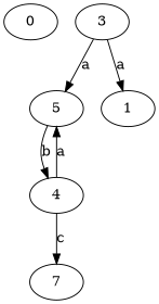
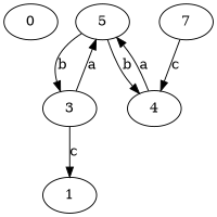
  strict digraph {
    0
    n2 [label=5]
    3
    4
    1
    7
+   n2 -> 3 [label=b]
    n2 -> 4 [label=b]
    3 -> n2 [label=a]
-   3 -> 1 [label=a]
+   3 -> 1 [label=c]
    4 -> n2 [label=a]
-   4 -> 7 [label=c]
+   7 -> 4 [label=c]
  }
